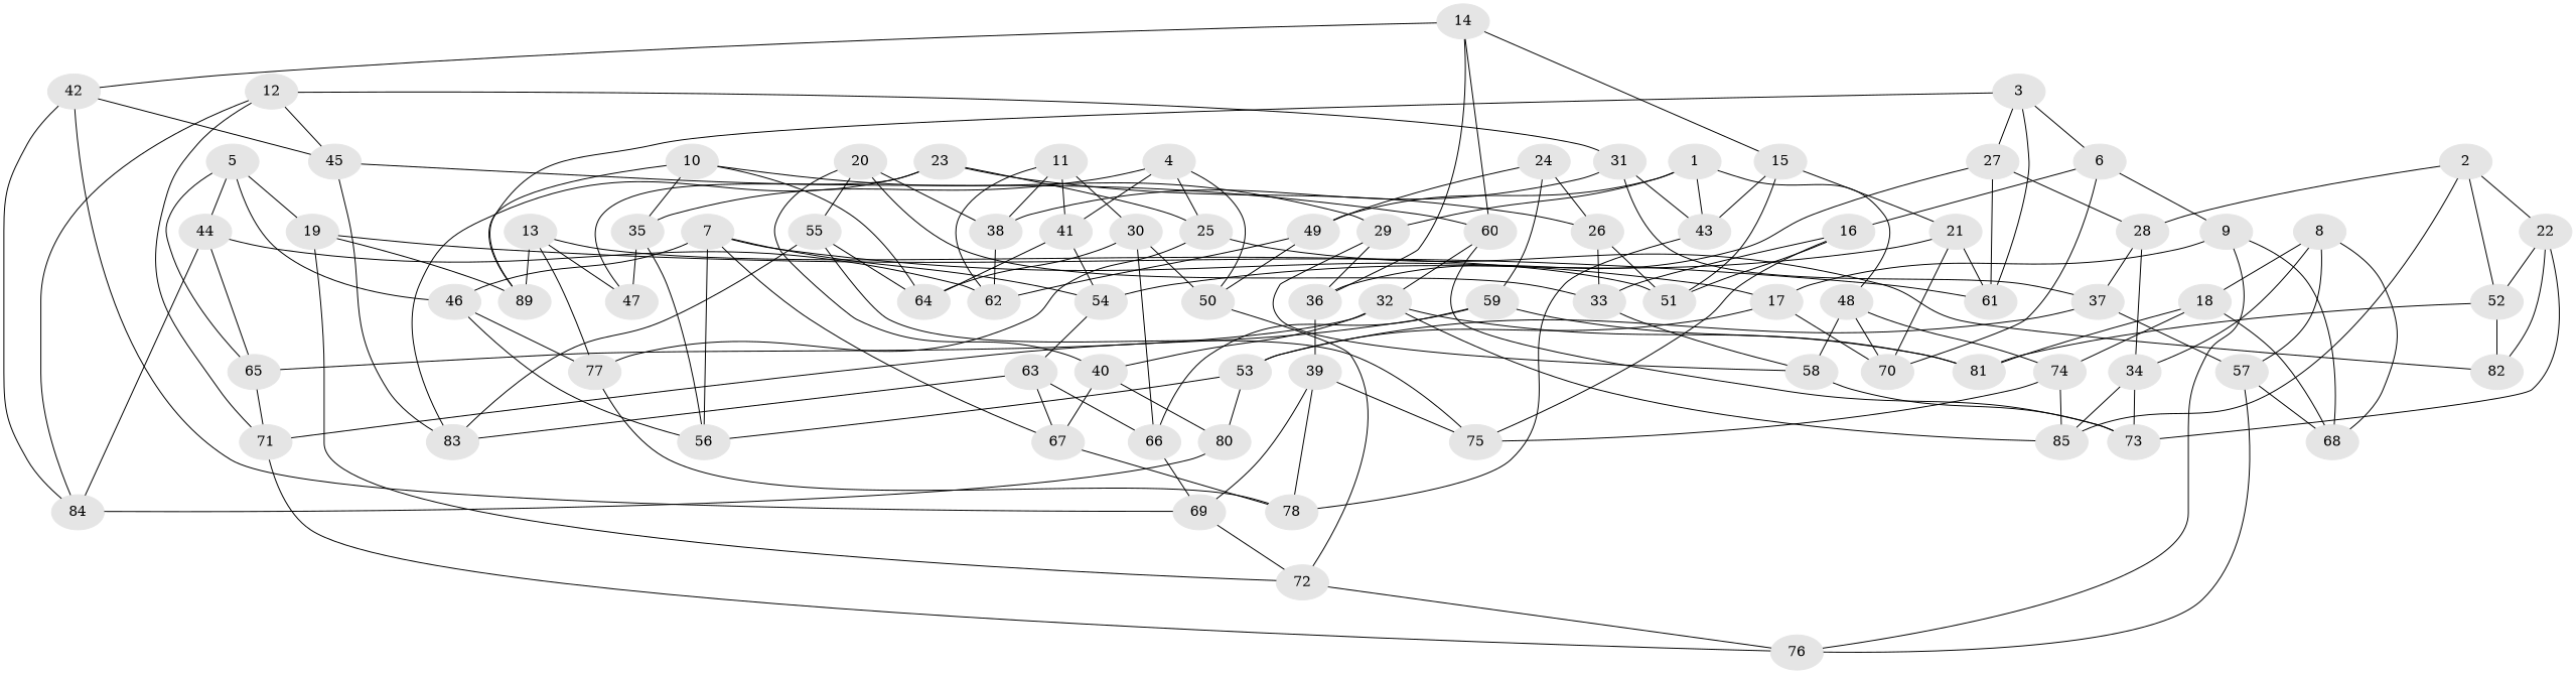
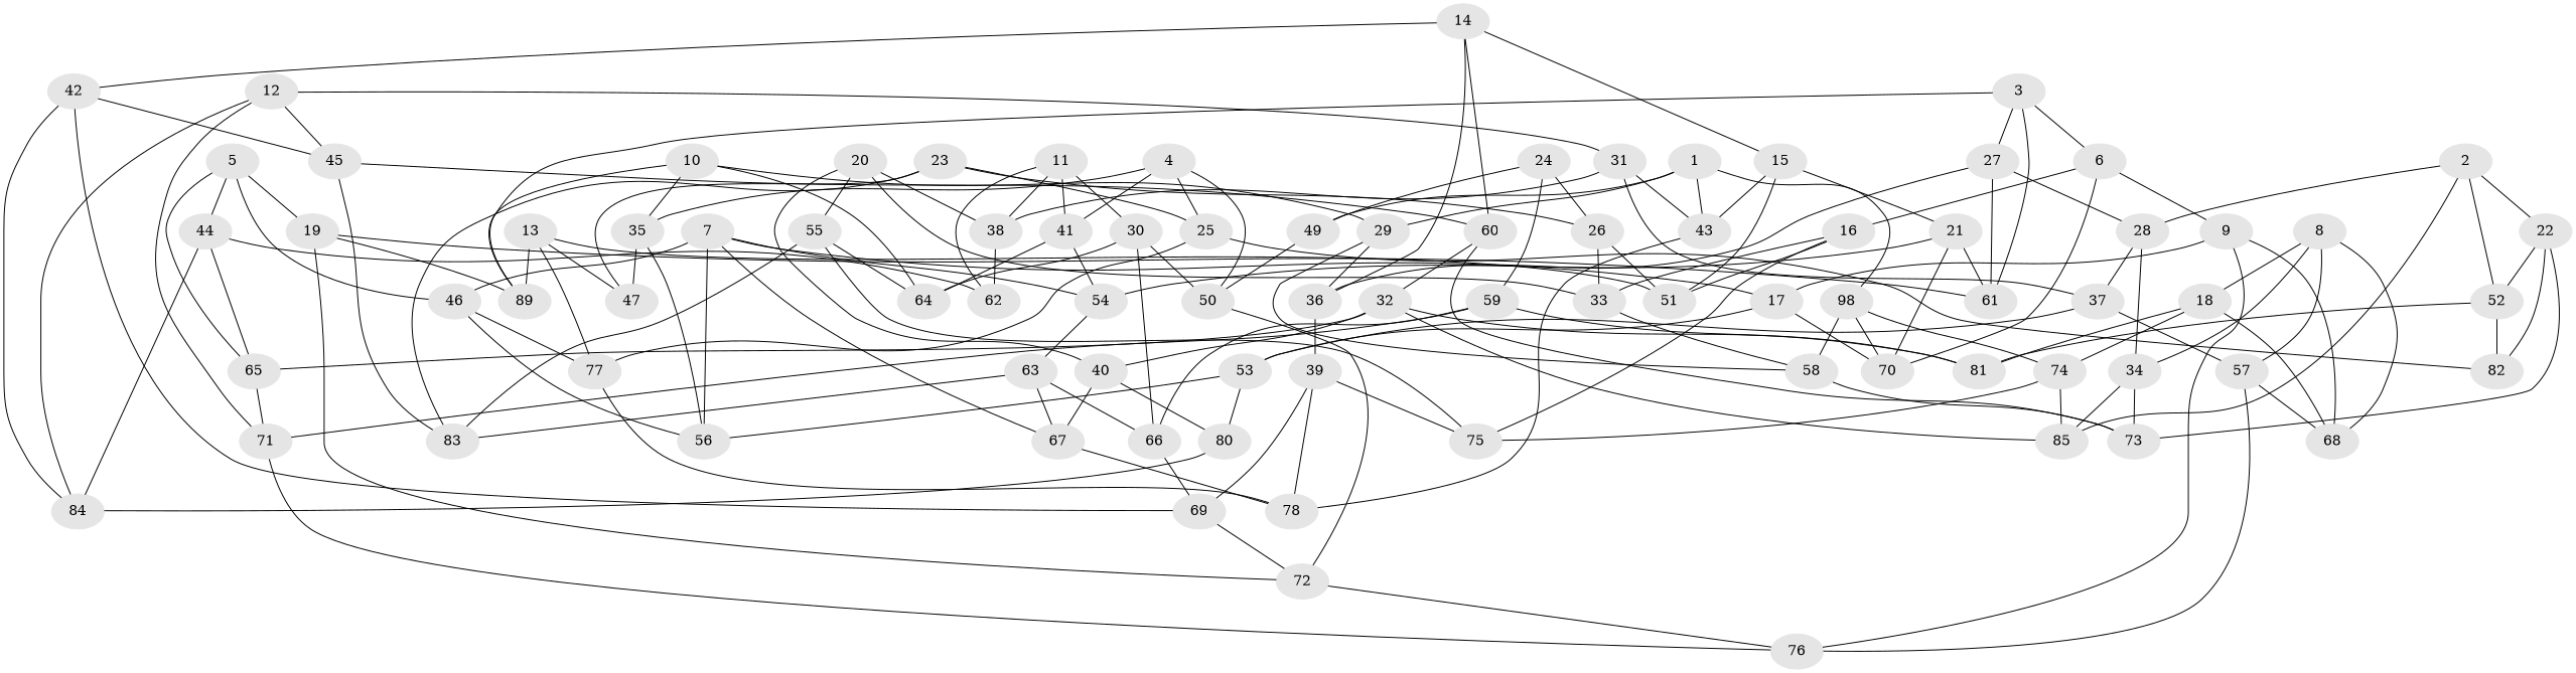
  graph {
    fontname="DejaVu Serif"
    node [color=gray90 fontname="DejaVu Serif" style=filled]
    edge [fontname="DejaVu Serif"]
    1
    29
    43
-   48
+   48 [label=98]
    49
    36
    58
    78
    70
    74
    50
    62
    2
    22
    28
    52
    85
    73
    82
    34
    37
    81
    3
    6
    27
    61
    n27 [label=89]
    9
    16
    4
    25
    35
    41
    77
    47
    56
    54
    64
    72
    5
    19
    44
    46
    65
    84
    71
    17
    68
    76
    51
    33
    75
    7
    67
    53
    63
    8
    18
    57
    10
    11
    30
    38
    66
    12
    31
    45
    60
    83
    13
    14
    15
    42
    21
    39
    69
    32
    80
    20
    40
    55
    23
    26
    24
    59
    1 -- 29
    1 -- 43
    1 -- 48
    1 -- 49
    29 -- 36
    29 -- 58
    43 -- 78
    48 -- 58
    48 -- 70
    48 -- 74
    49 -- 50
-   49 -- 62
    36 -- 39
    58 -- 73
    74 -- 85
    74 -- 75
    50 -- 72
    2 -- 22
    2 -- 28
    2 -- 52
    2 -- 85
    22 -- 52
    22 -- 73
    22 -- 82
    28 -- 34
    28 -- 37
    52 -- 82
    52 -- 81
    34 -- 85
    34 -- 73
    37 -- 53
    37 -- 57
    3 -- 6
    3 -- 27
    3 -- 61
    3 -- n27
    6 -- 70
    6 -- 9
    6 -- 16
    27 -- 36
    27 -- 28
    27 -- 61
    9 -- 17
    9 -- 68
    9 -- 76
    16 -- 51
    16 -- 33
    16 -- 75
    4 -- 50
    4 -- 25
    4 -- 35
    4 -- 41
    25 -- 82
    25 -- 77
    35 -- 47
    35 -- 56
    41 -- 54
    41 -- 64
    77 -- 78
    54 -- 63
    72 -- 76
    5 -- 19
    5 -- 44
    5 -- 46
    5 -- 65
    19 -- 61
    19 -- n27
    19 -- 72
    44 -- 62
    44 -- 65
    44 -- 84
    46 -- 77
    46 -- 56
    65 -- 71
    71 -- 76
    17 -- 70
    17 -- 53
    33 -- 58
    7 -- 56
    7 -- 54
    7 -- 46
    7 -- 17
    7 -- 67
    67 -- 78
    53 -- 56
    53 -- 80
    63 -- 67
    63 -- 66
    63 -- 83
    8 -- 34
    8 -- 68
    8 -- 18
    8 -- 57
    18 -- 74
    18 -- 81
    18 -- 68
    57 -- 68
    57 -- 76
    10 -- 29
    10 -- n27
    10 -- 35
    10 -- 64
    11 -- 62
    11 -- 41
    11 -- 30
    11 -- 38
    30 -- 50
    30 -- 64
    30 -- 66
    38 -- 62
    66 -- 69
    12 -- 84
    12 -- 71
    12 -- 31
    12 -- 45
    31 -- 43
    31 -- 37
    31 -- 38
    45 -- 60
    45 -- 83
    60 -- 73
    60 -- 32
    13 -- n27
    13 -- 77
    13 -- 47
    13 -- 51
    14 -- 36
    14 -- 60
    14 -- 15
    14 -- 42
    15 -- 43
    15 -- 51
    15 -- 21
    42 -- 84
    42 -- 45
    42 -- 69
    21 -- 70
    21 -- 61
    21 -- 54
    39 -- 78
    39 -- 75
    39 -- 69
    69 -- 72
    32 -- 85
    32 -- 81
    32 -- 65
    32 -- 40
    80 -- 84
    20 -- 33
    20 -- 38
    20 -- 40
    20 -- 55
    40 -- 67
    40 -- 80
    55 -- 64
    55 -- 75
    55 -- 83
    23 -- 25
    23 -- 47
    23 -- 83
    23 -- 26
    26 -- 51
    26 -- 33
    24 -- 49
    24 -- 26
    24 -- 59
    59 -- 81
    59 -- 71
    59 -- 66
  }
